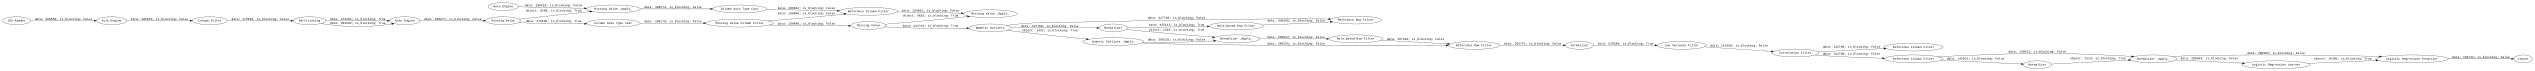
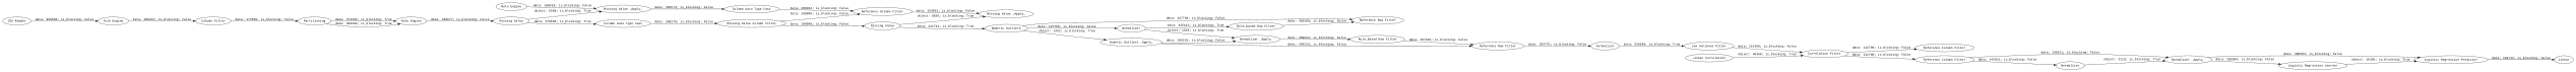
  digraph {
    fontname="Liberation Mono"
    rankdir=LR
    node [fontname="Liberation Mono"]
    edge [fontname="Liberation Mono"]
    n1 [label="Normalizer _Apply_"]
    n2 [label="Logistic Regression Predictor"]
    n3 [label="Logistic Regression Learner"]
    n4 [label=Linear]
    n5 [label="Column Auto Type Cast"]
    n6 [label="Reference Column Filter"]
    n7 [label="Missing Value _Apply_"]
    n8 [label=Normalizer]
    n9 [label="Normalizer _Apply_"]
    n10 [label="Rule_based Row Filter"]
    n11 [label="Rule_based Row Filter"]
    n12 [label="Reference Row Filter"]
    n13 [label=Normalizer]
    n14 [label="Low Variance Filter"]
    n15 [label="Correlation Filter"]
    n16 [label="Rule Engine"]
    n17 [label="Missing Value _Apply_"]
    n18 [label="Numeric Outliers _Apply_"]
    n19 [label="Reference Row Filter"]
    n20 [label="CSV Reader"]
    n21 [label="Rule Engine"]
    n22 [label="Column Filter"]
    n23 [label="Rule Engine"]
    n24 [label="Missing Value"]
    n25 [label="Column Auto Type Cast"]
    n26 [label="Reference Column Filter"]
    n27 [label="Missing Value Column Filter"]
    n28 [label="Missing Value"]
    n29 [label="Numeric Outliers"]
    n30 [label="Reference Column Filter"]
+   n31 [label="Linear Correlation"]
    n32 [label=Partitioning]
    n33 [label=Normalizer]
    n1 -> n2 [label="data: 280563; is_blocking: False"]
    n1 -> n3 [label="data: 280563; is_blocking: False"]
    n2 -> n4 [label="data: 139721; is_blocking: False"]
    n3 -> n2 [label="object: 16305; is_blocking: True"]
    n5 -> n6 [label="data: 206934; is_blocking: False"]
    n6 -> n7 [label="data: 154633; is_blocking: False"]
    n8 -> n9 [label="object: 1339; is_blocking: True"]
    n8 -> n10 [label="data: 435143; is_blocking: True"]
    n9 -> n11 [label="data: 269932; is_blocking: False"]
    n10 -> n12 [label="data: 430398; is_blocking: False"]
    n11 -> n19 [label="data: 267340; is_blocking: False"]
    n13 -> n14 [label="data: 539180; is_blocking: True"]
    n14 -> n15 [label="data: 151458; is_blocking: False"]
    n15 -> n26 [label="data: 142700; is_blocking: False"]
    n15 -> n30 [label="data: 142700; is_blocking: False"]
    n16 -> n17 [label="data: 180418; is_blocking: False"]
    n17 -> n5 [label="data: 304574; is_blocking: False"]
    n18 -> n9 [label="data: 266225; is_blocking: False"]
    n18 -> n19 [label="data: 266225; is_blocking: False"]
    n19 -> n13 [label="data: 263775; is_blocking: False"]
    n20 -> n21 [label="data: 969858; is_blocking: False"]
    n21 -> n22 [label="data: 185416; is_blocking: False"]
    n22 -> n32 [label="data: 177889; is_blocking: False"]
    n23 -> n24 [label="data: 180977; is_blocking: False"]
    n24 -> n17 [label="object: 9399; is_blocking: True"]
    n24 -> n25 [label="data: 475696; is_blocking: True"]
    n25 -> n27 [label="data: 268179; is_blocking: False"]
    n27 -> n6 [label="data: 160848; is_blocking: False"]
    n27 -> n28 [label="data: 160848; is_blocking: False"]
    n28 -> n7 [label="object: 9629; is_blocking: True"]
    n28 -> n29 [label="data: 441744; is_blocking: True"]
    n29 -> n8 [label="data: 427768; is_blocking: False"]
    n29 -> n12 [label="data: 427768; is_blocking: False"]
    n29 -> n18 [label="object: 1432; is_blocking: True"]
    n30 -> n1 [label="data: 142021; is_blocking: False"]
    n30 -> n33 [label="data: 142021; is_blocking: False"]
+   n31 -> n15 [label="object: 46360; is_blocking: True"]
    n32 -> n23 [label="data: 474302; is_blocking: True"]
    n32 -> n23 [label="data: 304384; is_blocking: True"]
    n33 -> n1 [label="object: 3119; is_blocking: True"]
  }
